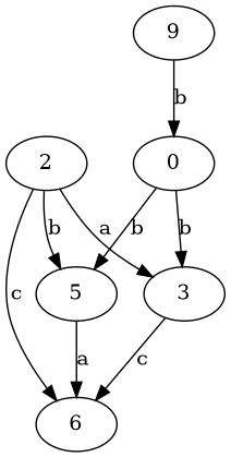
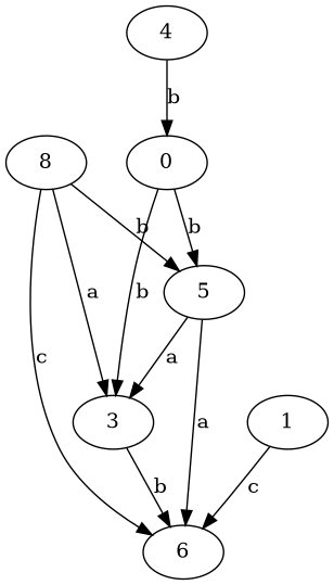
  strict digraph {
-   2
+   2 [label=8]
    3
    6
    5
    0
-   4 [label=9]
+   4
+   1
    2 -> 3 [label=a]
    2 -> 6 [label=c]
    2 -> 5 [label=b]
-   3 -> 6 [label=c]
+   3 -> 6 [label=b]
+   5 -> 3 [label=a]
    5 -> 6 [label=a]
    0 -> 3 [label=b]
    0 -> 5 [label=b]
    4 -> 0 [label=b]
+   1 -> 6 [label=c]
  }
